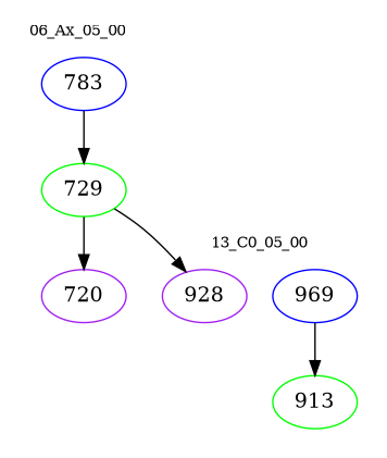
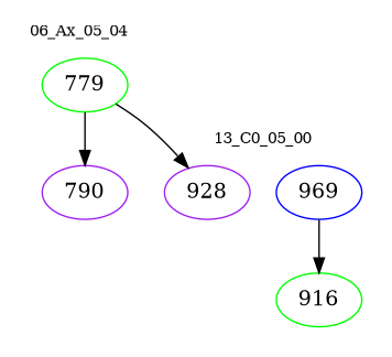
  digraph {
    node [color=blue]
    edge [color=black]
-   n1 [label=783]
-   n2 [color=green label=729]
-   n3 [color=purple label=720]
+   n2 [color=green label=779]
+   n3 [color=purple label=790]
    n4 [label=969]
-   n5 [color=green label=913]
+   n5 [color=green label=916]
    n6 [color=purple label=928]
    subgraph cluster_1 {
      color=white
      fontsize=10
-     label="06_Ax_05_00"
-     n1
+     label="06_Ax_05_04"
      n2
      n3
    }
    subgraph cluster_2 {
      color=white
      fontsize=10
      label="13_C0_05_00"
      n4
      n5
      n6
    }
-   n1 -> n2
    n2 -> n3
    n2 -> n6
    n4 -> n5
  }
